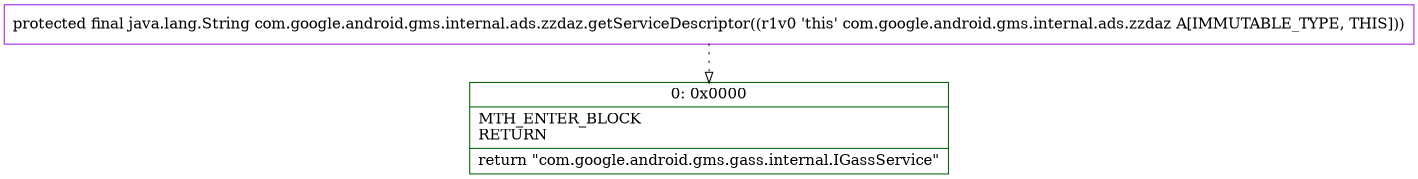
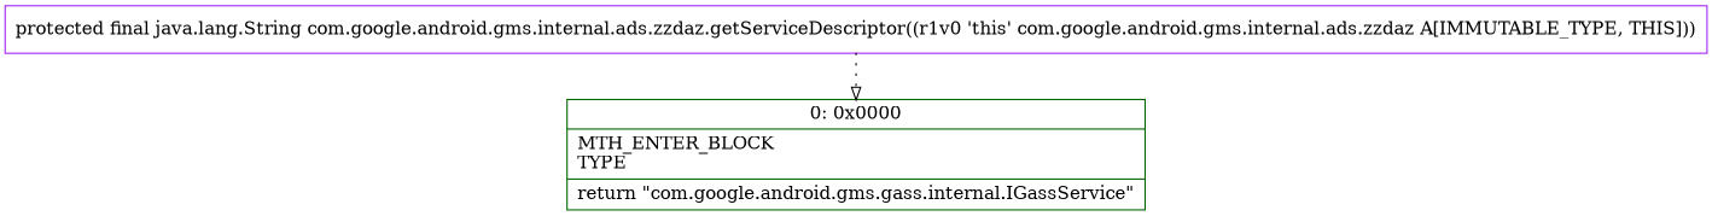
  digraph {
    node [shape=record]
-   n1 [label="{0\:\ 0x0000|MTH_ENTER_BLOCK\lRETURN\l|return \"com.google.android.gms.gass.internal.IGassService\"\l}" color=darkgreen]
+   n1 [label="{0\:\ 0x0000|MTH_ENTER_BLOCK\lTYPE\l|return \"com.google.android.gms.gass.internal.IGassService\"\l}" color=darkgreen]
    n2 [label="{protected final java.lang.String com.google.android.gms.internal.ads.zzdaz.getServiceDescriptor((r1v0 'this' com.google.android.gms.internal.ads.zzdaz A[IMMUTABLE_TYPE, THIS])) }" color=purple]
    n2 -> n1 [style=dotted arrowhead=onormal]
  }
